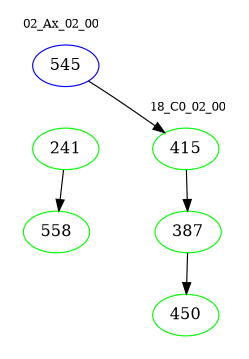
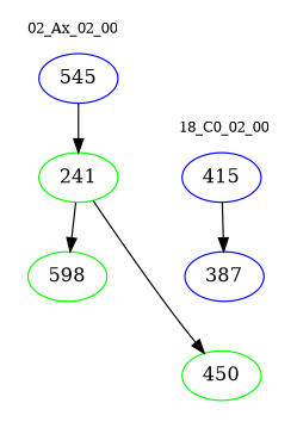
  digraph {
    node [color=green]
    edge [color=black]
    n1 [color=blue label=545]
    n2 [label=241]
-   n3 [label=558]
-   n4 [label=415]
-   n5 [label=387]
+   n3 [label=598]
+   n4 [color=blue label=415]
+   n5 [color=blue label=387]
    n6 [label=450]
    subgraph cluster_1 {
      color=white
      fontsize=10
      label="02_Ax_02_00"
      n1
      n2
      n3
    }
    subgraph cluster_2 {
      color=white
      fontsize=10
      label="18_C0_02_00"
      n4
      n5
      n6
    }
-   n1 -> n4
+   n1 -> n2
    n2 -> n3
    n4 -> n5
-   n5 -> n6
+   n2 -> n6
  }
